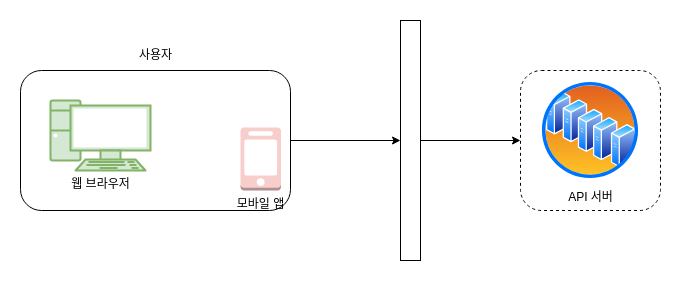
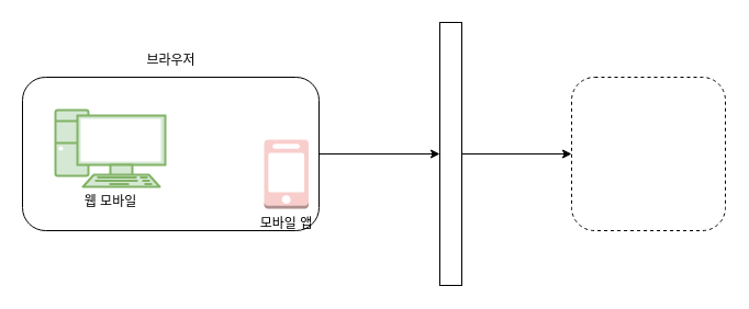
  <mxCell id="0" />
  <mxCell id="1" parent="0" />
  <mxCell id="2" value="" style="edgeStyle=orthogonalEdgeStyle;rounded=0;orthogonalLoop=1;jettySize=auto;html=1;" edge="1" parent="1" source="10" target="7"><mxGeometry relative="1" as="geometry" /></mxCell>
  <mxCell id="3" value="" style="rounded=1;whiteSpace=wrap;html=1;" vertex="1" parent="1"><mxGeometry x="20" y="70" width="270" height="140" as="geometry" /></mxCell>
- <mxCell id="4" value="&lt;font&gt;웹 브라우저&lt;/font&gt;" style="verticalAlign=top;verticalLabelPosition=bottom;labelPosition=center;align=center;html=1;outlineConnect=0;gradientDirection=north;strokeWidth=1;shape=mxgraph.networks.pc;fillColor=#d5e8d4;strokeColor=#82b366;" vertex="1" parent="1"><mxGeometry x="50" y="100" width="100" height="70" as="geometry" /></mxCell>
+ <mxCell id="4" value="&lt;font&gt;웹 모바일&lt;/font&gt;" style="verticalAlign=top;verticalLabelPosition=bottom;labelPosition=center;align=center;html=1;outlineConnect=0;gradientDirection=north;strokeWidth=1;shape=mxgraph.networks.pc;fillColor=#d5e8d4;strokeColor=#82b366;" vertex="1" parent="1"><mxGeometry x="50" y="100" width="100" height="70" as="geometry" /></mxCell>
  <mxCell id="5" value="모바일 앱" style="outlineConnect=0;dashed=0;verticalLabelPosition=bottom;verticalAlign=top;align=center;html=1;shape=mxgraph.aws3.mobile_client;fillColor=#f8cecc;strokeColor=#b85450;" vertex="1" parent="1"><mxGeometry x="240" y="127" width="40.5" height="63" as="geometry" /></mxCell>
- <mxCell id="6" value="사용자" style="text;html=1;align=center;verticalAlign=middle;resizable=0;points=[];autosize=1;strokeColor=none;fillColor=none;" vertex="1" parent="1"><mxGeometry x="125" y="40" width="60" height="30" as="geometry" /></mxCell>
+ <mxCell id="6" value="브라우저" style="text;html=1;align=center;verticalAlign=middle;resizable=0;points=[];autosize=1;strokeColor=none;fillColor=none;" vertex="1" parent="1"><mxGeometry x="125" y="40" width="60" height="30" as="geometry" /></mxCell>
  <mxCell id="7" value="" style="whiteSpace=wrap;html=1;rounded=1;dashed=1;" vertex="1" parent="1"><mxGeometry x="520" y="70" width="140" height="140" as="geometry" /></mxCell>
- <mxCell id="8" value="API 서버" style="image;aspect=fixed;perimeter=ellipsePerimeter;html=1;align=center;shadow=0;dashed=0;spacingTop=3;image=img/lib/active_directory/server_farm.svg;" vertex="1" parent="1"><mxGeometry x="540" y="80" width="100" height="100" as="geometry" /></mxCell>
  <mxCell id="9" value="" style="edgeStyle=orthogonalEdgeStyle;rounded=0;orthogonalLoop=1;jettySize=auto;html=1;" edge="1" parent="1" source="3" target="10"><mxGeometry relative="1" as="geometry"><mxPoint x="290" y="140" as="sourcePoint" /><mxPoint x="520" y="140" as="targetPoint" /></mxGeometry></mxCell>
  <mxCell id="10" value="" style="rounded=0;whiteSpace=wrap;html=1;" vertex="1" parent="1"><mxGeometry x="400" y="20" width="20" height="240" as="geometry" /></mxCell>
